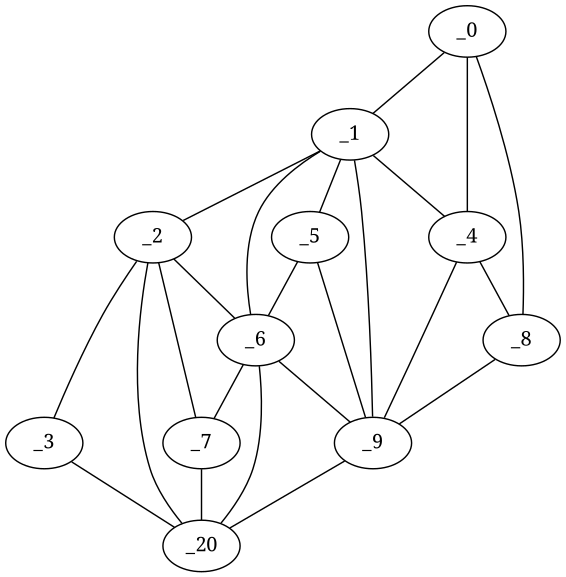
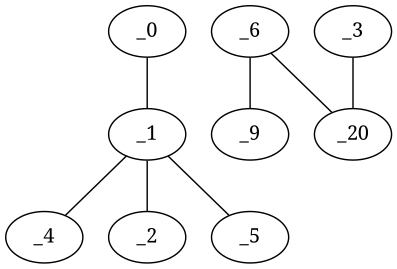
  graph {
    fontname="Noto Serif"
    node [fontname="Noto Serif" x=78 y=7]
    edge [fontname="Noto Serif" valence=1]
    _0 [x=51]
    _1 [x=54 y=72]
    _4 [y=33]
-   _8 [x=79]
    _2 [x=60 y=125]
    _5 [y=87]
    _6 [y=94]
    _9 [x=79 y=64]
    _3 [x=76 y=125]
-   _7 [y=107]
    n11 [label=_20 x=79 y=121]
    _0 -- _1
-   _0 -- _4 [valence=2]
-   _0 -- _8
    _1 -- _4 [valence=2]
    _1 -- _2
    _1 -- _5 [valence=2]
-   _1 -- _6
-   _1 -- _9 [valence=2]
-   _4 -- _8 [valence=2]
-   _4 -- _9 [valence=2]
-   _8 -- _9
-   _2 -- _6
-   _2 -- _3
-   _2 -- _7 [valence=2]
-   _2 -- n11
-   _5 -- _6
-   _5 -- _9 [valence=2]
    _6 -- _9 [valence=2]
-   _6 -- _7 [valence=2]
    _6 -- n11
-   _9 -- n11
    _3 -- n11
-   _7 -- n11
  }
